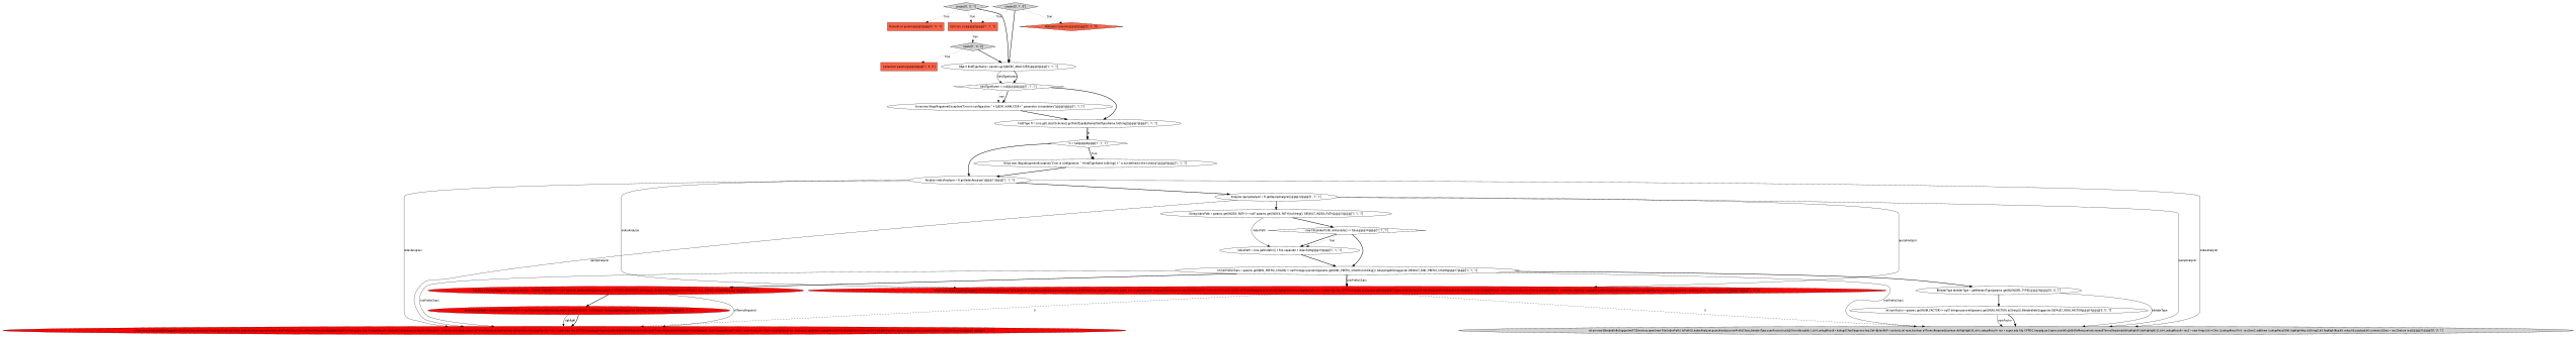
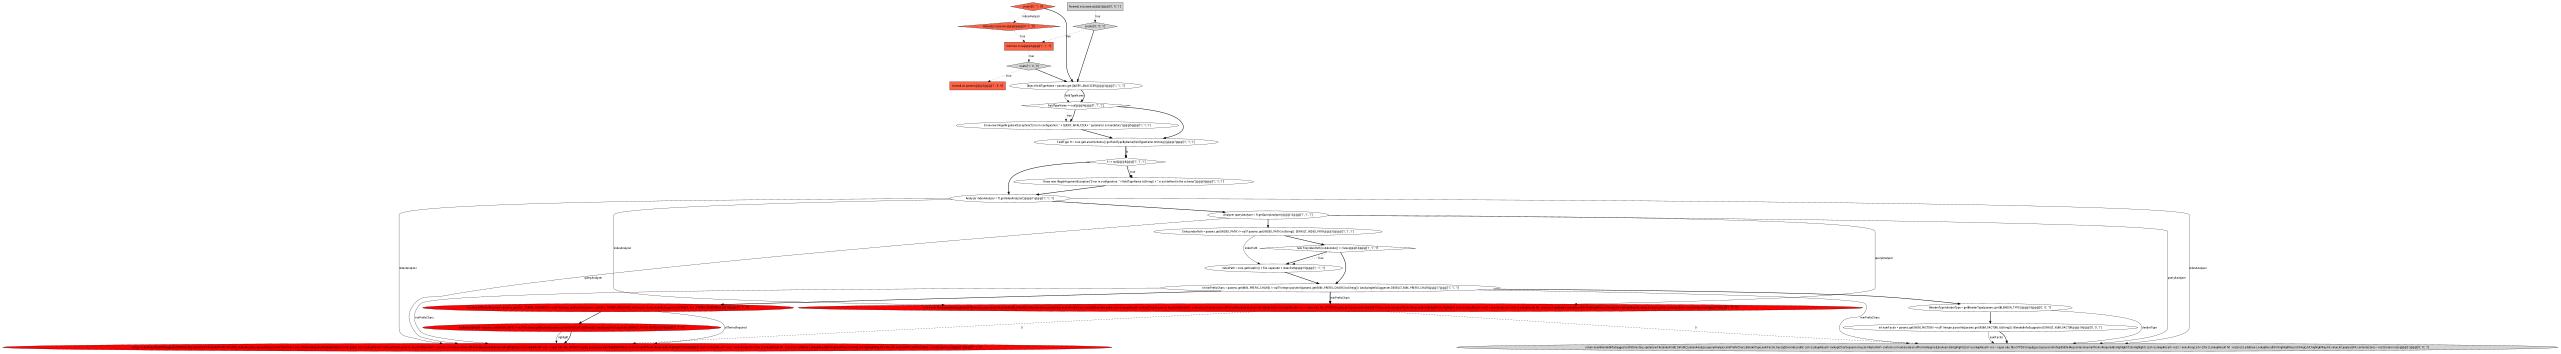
  digraph {
    fontname="Roboto Condensed"
    node [fillcolor=white fontname="Roboto Condensed" shape=ellipse style=filled]
    edge [fontname="Roboto Condensed" style=bold]
    n1 [fillcolor=tomato label="SolrCore core@@@2@@@['1', '1', '1']" shape=box]
    n2 [fillcolor=lightgray label="create['1', '0', '0']" shape=diamond]
    n3 [label="int minPrefixChars = params.get(MIN_PREFIX_CHARS) != null? Integer.parseInt(params.get(MIN_PREFIX_CHARS).toString()): AnalyzingInfixSuggester.DEFAULT_MIN_PREFIX_CHARS@@@17@@@['1', '1', '1']"]
    n4 [fillcolor=red label="boolean allTermsRequired = params.get(ALL_TERMS_REQUIRED) != null? Boolean.getBoolean(params.get(ALL_TERMS_REQUIRED).toString()): AnalyzingInfixSuggester.DEFAULT_ALL_TERMS_REQUIRED@@@18@@@['0', '1', '0']"]
    n5 [label="BlenderType blenderType = getBlenderType(params.get(BLENDER_TYPE))@@@18@@@['0', '0', '1']"]
    n6 [fillcolor=red label="return new AnalyzingInfixSuggester(FSDirectory.open(new File(indexPath).toPath()),indexAnalyzer,queryAnalyzer,minPrefixChars,true){@Override public List<LookupResult> lookup(CharSequence key,Set<BytesRef> contexts,int num,boolean allTermsRequired,boolean doHighlight){List<LookupResult> res = super.edu.fdu.CPPDG.tinypdg.pe.ExpressionInfo@d5d77akeycontextsnumallTermsRequireddoHighlightif (doHighlight) {List<LookupResult> res2 = new ArrayList<>()for (LookupResult hit : res){res2.add(new LookupResult(hit.highlightKey.toString(),hit.highlightKey,hit.value,hit.payload,hit.contexts))}res = res2}return res}}@@@19@@@['1', '0', '0']"]
    n7 [fillcolor=red label="return new AnalyzingInfixSuggester(FSDirectory.open(new File(indexPath).toPath()),indexAnalyzer,queryAnalyzer,minPrefixChars,true,allTermsRequired,highlight){@Override public List<LookupResult> lookup(CharSequence key,Set<BytesRef> contexts,int num,boolean allTermsRequired,boolean doHighlight){List<LookupResult> res = super.edu.fdu.CPPDG.tinypdg.pe.ExpressionInfo@d5d896keycontextsnumallTermsRequireddoHighlightif (doHighlight) {List<LookupResult> res2 = new ArrayList<>()for (LookupResult hit : res){res2.add(new LookupResult(hit.highlightKey.toString(),hit.highlightKey,hit.value,hit.payload,hit.contexts))}res = res2}return res}}@@@21@@@['0', '1', '0']"]
    n8 [fillcolor=lightgray label="return new BlendedInfixSuggester(FSDirectory.open(new File(indexPath).toPath()),indexAnalyzer,queryAnalyzer,minPrefixChars,blenderType,numFactor,true){@Override public List<LookupResult> lookup(CharSequence key,Set<BytesRef> contexts,int num,boolean allTermsRequired,boolean doHighlight){List<LookupResult> res = super.edu.fdu.CPPDG.tinypdg.pe.ExpressionInfo@d5d9a4keycontextsnumallTermsRequireddoHighlightif (doHighlight) {List<LookupResult> res2 = new ArrayList<>()for (LookupResult hit : res){res2.add(new LookupResult(hit.highlightKey.toString(),hit.highlightKey,hit.value,hit.payload,hit.contexts))}res = res2}return res}}@@@21@@@['0', '0', '1']"]
    n9 [fillcolor=red label="boolean highlight = params.get(HIGHLIGHT) != null? Boolean.getBoolean(params.get(HIGHLIGHT).toString()): AnalyzingInfixSuggester.DEFAULT_HIGHLIGHT@@@19@@@['0', '1', '0']"]
    n10 [label="int numFactor = params.get(NUM_FACTOR) != null? Integer.parseInt(params.get(NUM_FACTOR).toString()): BlendedInfixSuggester.DEFAULT_NUM_FACTOR@@@19@@@['0', '0', '1']"]
    n11 [label="String indexPath = params.get(INDEX_PATH) != null? params.get(INDEX_PATH).toString(): DEFAULT_INDEX_PATH@@@13@@@['1', '1', '1']"]
    n12 [label="indexPath = core.getDataDir() + File.separator + indexPath@@@15@@@['1', '1', '1']"]
    n13 [label="new File(indexPath).isAbsolute() == false@@@14@@@['1', '1', '1']" shape=diamond]
    n14 [fillcolor=tomato label="NamedList params@@@2@@@['1', '0', '0']" shape=box]
    n15 [label="Object fieldTypeName = params.get(QUERY_ANALYZER)@@@3@@@['1', '1', '1']"]
    n16 [label="fieldTypeName == null@@@4@@@['1', '1', '1']" shape=diamond]
    n17 [label="throw new IllegalArgumentException(\"Error in configuration: \" + QUERY_ANALYZER + \" parameter is mandatory\")@@@5@@@['1', '1', '1']"]
    n18 [label="FieldType ft = core.getLatestSchema().getFieldTypeByName(fieldTypeName.toString())@@@7@@@['1', '1', '1']"]
-   n19 [fillcolor=tomato label="NamedList params@@@2@@@['0', '0', '1']" shape=box]
+   n19 [fillcolor=lightgray label="NamedList params@@@2@@@['0', '0', '1']" shape=box]
    n20 [fillcolor=lightgray label="create['0', '0', '1']" shape=diamond]
    n21 [label="ft == null@@@8@@@['1', '1', '1']" shape=diamond]
    n22 [label="Analyzer indexAnalyzer = ft.getIndexAnalyzer()@@@11@@@['1', '1', '1']"]
    n23 [label="throw new IllegalArgumentException(\"Error in configuration: \" + fieldTypeName.toString() + \" is not defined in the schema\")@@@9@@@['1', '1', '1']"]
    n24 [label="Analyzer queryAnalyzer = ft.getQueryAnalyzer()@@@12@@@['1', '1', '1']"]
    n25 [fillcolor=tomato label="NamedList params@@@2@@@['0', '1', '0']" shape=diamond]
-   n26 [fillcolor=lightgray label="create['0', '1', '0']" shape=diamond]
+   n26 [fillcolor=tomato label="create['0', '1', '0']" shape=diamond]
    n1 -> n2 [label=true style=dotted]
    n2 -> n14 [label=true style=dotted]
    n2 -> n15
    n3 -> n4
    n3 -> n5
    n3 -> n6 [label=minPrefixChars style=solid]
    n3 -> n6
    n3 -> n7 [label=minPrefixChars style=solid]
    n3 -> n8 [label=minPrefixChars style=solid]
    n4 -> n7 [label=allTermsRequired style=solid]
    n4 -> n9
    n5 -> n8 [label=blenderType style=solid]
    n5 -> n10
    n6 -> n7 [label=0 style=dashed]
    n6 -> n8 [label=0 style=dashed]
    n9 -> n7 [label=highlight style=solid]
    n9 -> n7
    n10 -> n8
    n10 -> n8 [label=numFactor style=solid]
    n11 -> n12 [label=indexPath style=solid]
    n11 -> n13
    n12 -> n3
    n13 -> n3
    n13 -> n12
    n13 -> n12 [label=true style=dotted]
    n15 -> n16 [label=fieldTypeName style=solid]
    n15 -> n16
    n16 -> n17
    n16 -> n17 [label=true style=dotted]
    n16 -> n18
    n17 -> n18
    n18 -> n21
    n18 -> n21 [label=ft style=solid]
    n20 -> n1 [label=true style=dotted]
    n20 -> n15
-   n20 -> n19 [label=true style=dotted]
+   n19 -> n20 [label=true style=dotted]
    n21 -> n22
    n21 -> n23 [label=true style=dotted]
    n21 -> n23
    n22 -> n6 [label=indexAnalyzer style=solid]
    n22 -> n7 [label=indexAnalyzer style=solid]
    n22 -> n8 [label=indexAnalyzer style=solid]
    n22 -> n24
    n23 -> n22
    n24 -> n6 [label=queryAnalyzer style=solid]
    n24 -> n7 [label=queryAnalyzer style=solid]
    n24 -> n8 [label=queryAnalyzer style=solid]
    n24 -> n11
-   n26 -> n1 [label=true style=dotted]
+   n25 -> n1 [label=true style=dotted]
    n26 -> n15
-   n26 -> n25 [label=true style=dotted]
+   n26 -> n25 [label=indexAnalyzer style=dotted]
  }
